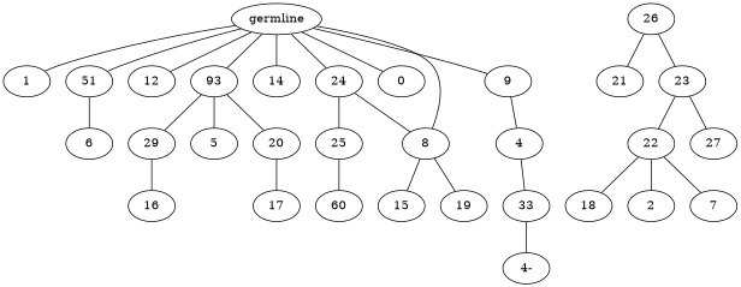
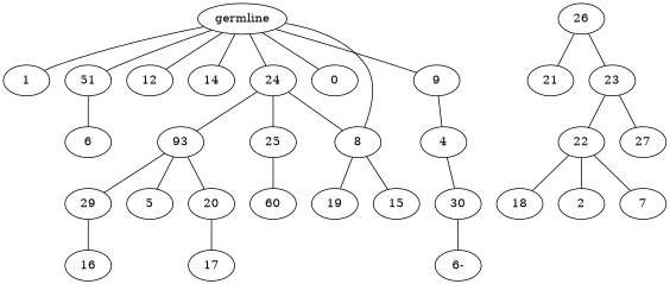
  graph {
    n1 [label=germline]
    n2 [label=1]
    n3 [label=51]
    n4 [label=12]
    n5 [label=93]
    n6 [label=14]
    n7 [label=24]
    n8 [label=0]
    n9 [label=9]
    n10 [label=8]
    n11 [label=6]
    n12 [label=20]
    n13 [label=29]
    n14 [label=5]
    n15 [label=25]
    n16 [label=26]
    n17 [label=21]
    n18 [label=23]
    n19 [label=4]
    n20 [label=17]
    n21 [label=16]
    n22 [label=60]
    n23 [label=15]
    n24 [label=19]
    n25 [label=22]
    n26 [label=27]
    n27 [label=18]
    n28 [label=2]
    n29 [label=7]
-   n30 [label=33]
-   n31 [label="4-"]
+   n30 [label=30]
+   n31 [label="6-"]
    n1 -- n2
    n1 -- n3
    n1 -- n4
-   n1 -- n5
+   n7 -- n5
    n1 -- n6
    n1 -- n7
    n1 -- n8
    n1 -- n9
    n1 -- n10
    n3 -- n11
    n5 -- n12
    n5 -- n13
    n5 -- n14
    n7 -- n10
    n7 -- n15
    n9 -- n19
    n10 -- n23
    n10 -- n24
    n12 -- n20
    n13 -- n21
    n15 -- n22
    n16 -- n17
    n16 -- n18
    n18 -- n25
    n18 -- n26
    n19 -- n30
    n25 -- n27
    n25 -- n28
    n25 -- n29
    n30 -- n31
  }
